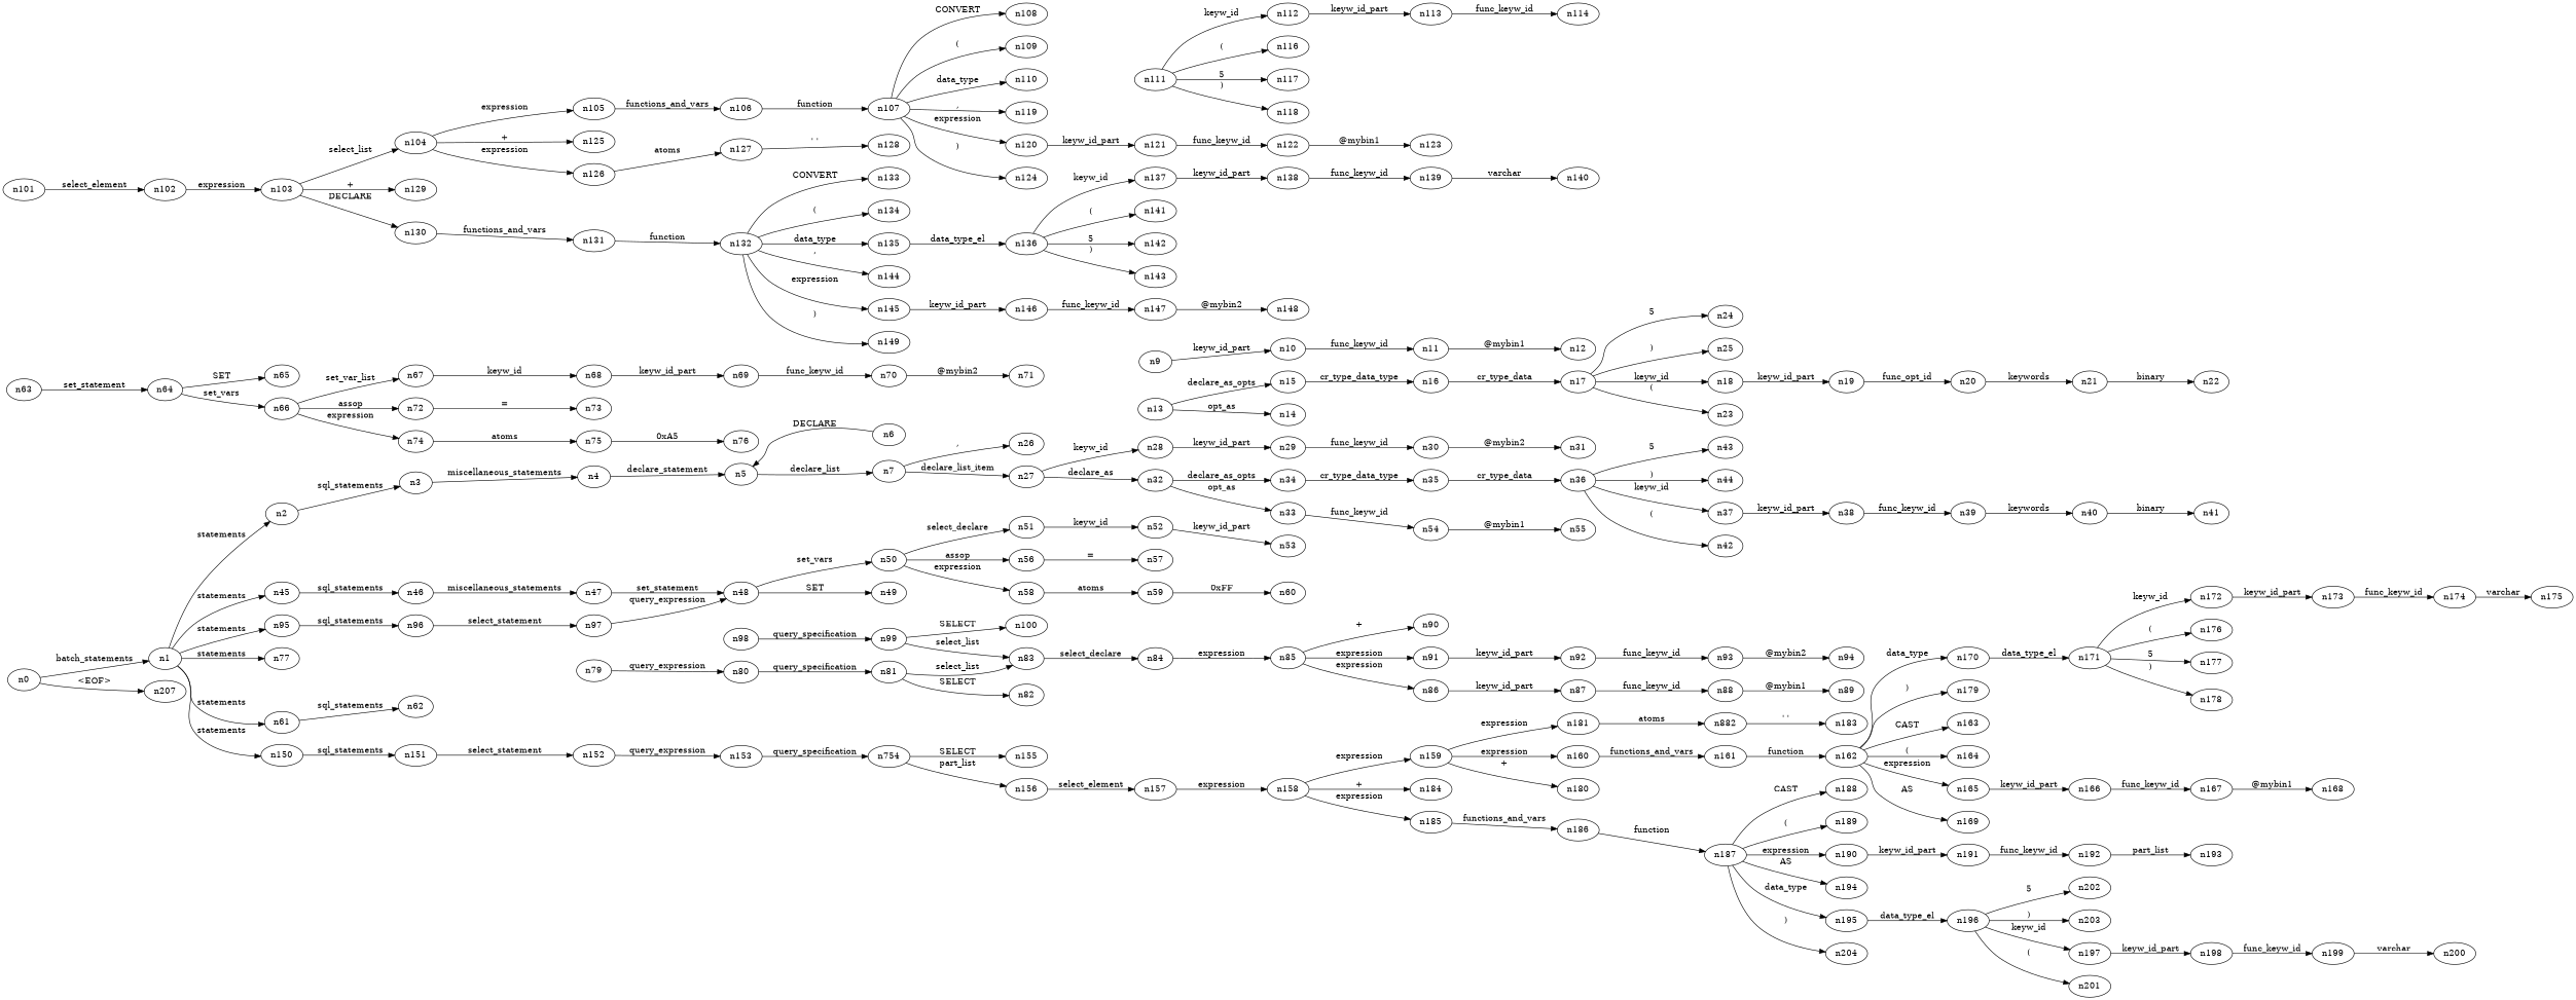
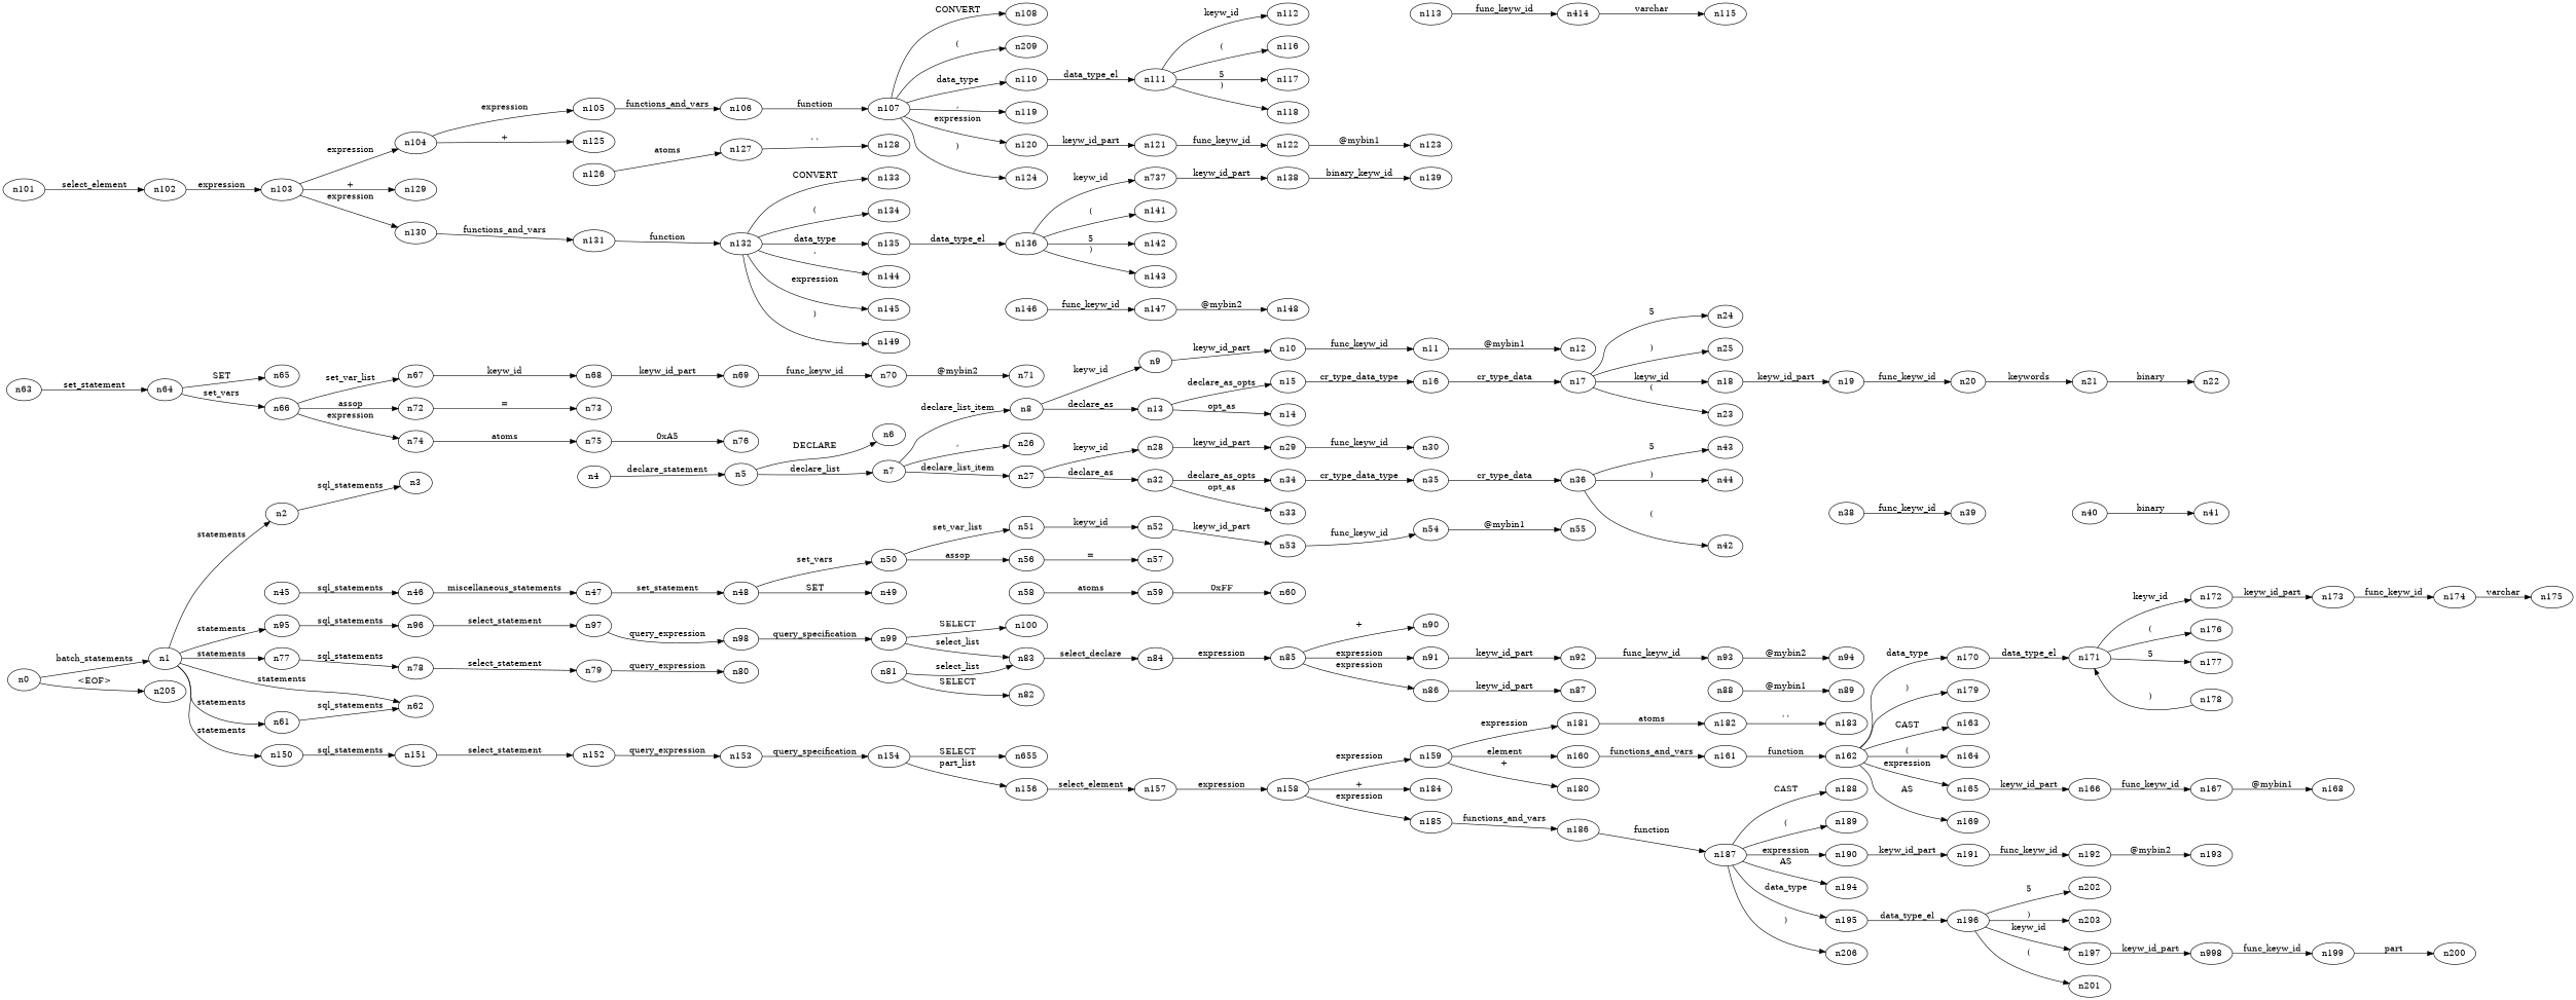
  digraph {
    rankdir=LR
    n0
    n1
-   n205 [label=n207]
+   n205
    n2
    n45
    n61
    n77
    n95
    n150
    n3
    n46
    n62
+   n78
    n96
    n151
    n4
    n5
    n6
    n7
+   n8
    n26
    n27
    n9
    n13
    n28
    n32
    n10
    n14
    n15
    n11
    n12
    n16
    n17
    n18
    n23
    n24
    n25
    n19
    n20
    n21
    n22
    n29
    n33
    n34
    n30
-   n31
    n35
    n36
-   n37
    n42
    n43
    n44
    n38
    n39
    n40
    n41
    n47
    n48
    n49
    n50
    n51
    n56
    n58
    n52
    n57
    n59
    n53
    n54
    n55
    n60
    n63
    n64
    n65
    n66
    n67
    n72
    n74
    n68
    n73
    n75
    n69
    n70
    n71
    n76
    n79
    n80
    n81
    n82
    n83
    n84
    n85
    n86
    n90
    n91
    n87
    n92
    n88
    n89
    n93
    n94
    n97
    n98
    n99
    n100
    n101
    n102
    n103
    n104
    n129
    n130
    n105
    n125
    n126
    n131
    n106
    n127
    n107
    n108
-   n109
+   n109 [label=n209]
    n110
    n119
    n120
    n124
    n111
    n121
    n112
    n116
    n117
    n118
    n113
-   n114
+   n114 [label=n414]
+   n115
    n122
    n123
    n128
    n132
    n133
    n134
    n135
    n144
    n145
    n149
    n136
    n146
-   n137
+   n137 [label=n737]
    n141
    n142
    n143
    n138
    n139
-   n140
    n147
    n148
    n152
    n153
-   n154 [label=n754]
-   n155
+   n154
+   n155 [label=n655]
    n156
    n157
    n158
    n159
    n184
    n185
    n160
    n180
    n181
    n186
    n161
-   n182 [label=n882]
+   n182
    n162
    n163
    n164
    n165
    n169
    n170
    n179
    n166
    n171
    n167
    n168
    n172
    n176
    n177
    n178
    n173
    n174
    n175
    n183
    n187
    n188
    n189
    n190
    n194
    n195
-   n204
+   n204 [label=n206]
    n191
    n196
    n192
    n193
    n197
    n201
    n202
    n203
-   n198
+   n198 [label=n998]
    n199
    n200
    n0 -> n1 [label=batch_statements]
    n0 -> n205 [label="<EOF>"]
    n1 -> n2 [label=statements]
-   n1 -> n45 [label=statements]
+   n1 -> n62 [label=statements]
    n1 -> n61 [label=statements]
    n1 -> n77 [label=statements]
    n1 -> n95 [label=statements]
    n1 -> n150 [label=statements]
    n2 -> n3 [label=sql_statements]
    n45 -> n46 [label=sql_statements]
    n61 -> n62 [label=sql_statements]
+   n77 -> n78 [label=sql_statements]
    n95 -> n96 [label=sql_statements]
    n150 -> n151 [label=sql_statements]
-   n3 -> n4 [label=miscellaneous_statements]
    n46 -> n47 [label=miscellaneous_statements]
+   n78 -> n79 [label=select_statement]
    n96 -> n97 [label=select_statement]
    n151 -> n152 [label=select_statement]
    n4 -> n5 [label=declare_statement]
-   n6 -> n5 [label=DECLARE]
+   n5 -> n6 [label=DECLARE]
    n5 -> n7 [label=declare_list]
+   n7 -> n8 [label=declare_list_item]
    n7 -> n26 [label=","]
    n7 -> n27 [label=declare_list_item]
+   n8 -> n9 [label=keyw_id]
+   n8 -> n13 [label=declare_as]
    n27 -> n28 [label=keyw_id]
    n27 -> n32 [label=declare_as]
    n9 -> n10 [label=keyw_id_part]
    n13 -> n14 [label=opt_as]
    n13 -> n15 [label=declare_as_opts]
    n28 -> n29 [label=keyw_id_part]
    n32 -> n33 [label=opt_as]
    n32 -> n34 [label=declare_as_opts]
    n10 -> n11 [label=func_keyw_id]
    n15 -> n16 [label=cr_type_data_type]
    n11 -> n12 [label="@mybin1"]
    n16 -> n17 [label=cr_type_data]
    n17 -> n18 [label=keyw_id]
    n17 -> n23 [label="("]
    n17 -> n24 [label=5]
    n17 -> n25 [label=")"]
    n18 -> n19 [label=keyw_id_part]
-   n19 -> n20 [label=func_opt_id]
+   n19 -> n20 [label=func_keyw_id]
    n20 -> n21 [label=keywords]
    n21 -> n22 [label=binary]
    n29 -> n30 [label=func_keyw_id]
    n34 -> n35 [label=cr_type_data_type]
-   n30 -> n31 [label="@mybin2"]
    n35 -> n36 [label=cr_type_data]
-   n36 -> n37 [label=keyw_id]
    n36 -> n42 [label="("]
    n36 -> n43 [label=5]
    n36 -> n44 [label=")"]
-   n37 -> n38 [label=keyw_id_part]
    n38 -> n39 [label=func_keyw_id]
-   n39 -> n40 [label=keywords]
    n40 -> n41 [label=binary]
    n47 -> n48 [label=set_statement]
    n48 -> n49 [label=SET]
    n48 -> n50 [label=set_vars]
-   n50 -> n51 [label=select_declare]
+   n50 -> n51 [label=set_var_list]
    n50 -> n56 [label=assop]
-   n50 -> n58 [label=expression]
    n51 -> n52 [label=keyw_id]
    n56 -> n57 [label="="]
    n58 -> n59 [label=atoms]
    n52 -> n53 [label=keyw_id_part]
    n59 -> n60 [label="0xFF"]
-   n33 -> n54 [label=func_keyw_id]
+   n53 -> n54 [label=func_keyw_id]
    n54 -> n55 [label="@mybin1"]
    n63 -> n64 [label=set_statement]
    n64 -> n65 [label=SET]
    n64 -> n66 [label=set_vars]
    n66 -> n67 [label=set_var_list]
    n66 -> n72 [label=assop]
    n66 -> n74 [label=expression]
    n67 -> n68 [label=keyw_id]
    n72 -> n73 [label="="]
    n74 -> n75 [label=atoms]
    n68 -> n69 [label=keyw_id_part]
    n75 -> n76 [label="0xA5"]
    n69 -> n70 [label=func_keyw_id]
    n70 -> n71 [label="@mybin2"]
    n79 -> n80 [label=query_expression]
-   n80 -> n81 [label=query_specification]
    n81 -> n82 [label=SELECT]
    n81 -> n83 [label=select_list]
    n83 -> n84 [label=select_declare]
    n84 -> n85 [label=expression]
    n85 -> n86 [label=expression]
    n85 -> n90 [label="+"]
    n85 -> n91 [label=expression]
    n86 -> n87 [label=keyw_id_part]
    n91 -> n92 [label=keyw_id_part]
-   n87 -> n88 [label=func_keyw_id]
    n92 -> n93 [label=func_keyw_id]
    n88 -> n89 [label="@mybin1"]
    n93 -> n94 [label="@mybin2"]
-   n97 -> n48 [label=query_expression]
+   n97 -> n98 [label=query_expression]
    n98 -> n99 [label=query_specification]
    n99 -> n83 [label=select_list]
    n99 -> n100 [label=SELECT]
    n101 -> n102 [label=select_element]
    n102 -> n103 [label=expression]
-   n103 -> n104 [label=select_list]
+   n103 -> n104 [label=expression]
    n103 -> n129 [label="+"]
-   n103 -> n130 [label=DECLARE]
+   n103 -> n130 [label=expression]
    n104 -> n105 [label=expression]
    n104 -> n125 [label="+"]
-   n104 -> n126 [label=expression]
    n130 -> n131 [label=functions_and_vars]
    n105 -> n106 [label=functions_and_vars]
    n126 -> n127 [label=atoms]
    n131 -> n132 [label=function]
    n106 -> n107 [label=function]
    n127 -> n128 [label="' '"]
    n107 -> n108 [label=CONVERT]
    n107 -> n109 [label="("]
    n107 -> n110 [label=data_type]
    n107 -> n119 [label=","]
    n107 -> n120 [label=expression]
    n107 -> n124 [label=")"]
+   n110 -> n111 [label=data_type_el]
    n120 -> n121 [label=keyw_id_part]
    n111 -> n112 [label=keyw_id]
    n111 -> n116 [label="("]
    n111 -> n117 [label=5]
    n111 -> n118 [label=")"]
    n121 -> n122 [label=func_keyw_id]
-   n112 -> n113 [label=keyw_id_part]
    n113 -> n114 [label=func_keyw_id]
+   n114 -> n115 [label=varchar]
    n122 -> n123 [label="@mybin1"]
    n132 -> n133 [label=CONVERT]
    n132 -> n134 [label="("]
    n132 -> n135 [label=data_type]
    n132 -> n144 [label=","]
    n132 -> n145 [label=expression]
    n132 -> n149 [label=")"]
    n135 -> n136 [label=data_type_el]
-   n145 -> n146 [label=keyw_id_part]
    n136 -> n137 [label=keyw_id]
    n136 -> n141 [label="("]
    n136 -> n142 [label=5]
    n136 -> n143 [label=")"]
    n146 -> n147 [label=func_keyw_id]
    n137 -> n138 [label=keyw_id_part]
-   n138 -> n139 [label=func_keyw_id]
-   n139 -> n140 [label=varchar]
+   n138 -> n139 [label=binary_keyw_id]
    n147 -> n148 [label="@mybin2"]
    n152 -> n153 [label=query_expression]
    n153 -> n154 [label=query_specification]
    n154 -> n155 [label=SELECT]
    n154 -> n156 [label=part_list]
    n156 -> n157 [label=select_element]
    n157 -> n158 [label=expression]
    n158 -> n159 [label=expression]
    n158 -> n184 [label="+"]
    n158 -> n185 [label=expression]
-   n159 -> n160 [label=expression]
+   n159 -> n160 [label=element]
    n159 -> n180 [label="+"]
    n159 -> n181 [label=expression]
    n185 -> n186 [label=functions_and_vars]
    n160 -> n161 [label=functions_and_vars]
    n181 -> n182 [label=atoms]
    n186 -> n187 [label=function]
    n161 -> n162 [label=function]
    n182 -> n183 [label="' '"]
    n162 -> n163 [label=CAST]
    n162 -> n164 [label="("]
    n162 -> n165 [label=expression]
    n162 -> n169 [label=AS]
    n162 -> n170 [label=data_type]
    n162 -> n179 [label=")"]
    n165 -> n166 [label=keyw_id_part]
    n170 -> n171 [label=data_type_el]
    n166 -> n167 [label=func_keyw_id]
    n171 -> n172 [label=keyw_id]
    n171 -> n176 [label="("]
    n171 -> n177 [label=5]
-   n171 -> n178 [label=")"]
+   n178 -> n171 [label=")"]
    n167 -> n168 [label="@mybin1"]
    n172 -> n173 [label=keyw_id_part]
    n173 -> n174 [label=func_keyw_id]
    n174 -> n175 [label=varchar]
    n187 -> n188 [label=CAST]
    n187 -> n189 [label="("]
    n187 -> n190 [label=expression]
    n187 -> n194 [label=AS]
    n187 -> n195 [label=data_type]
    n187 -> n204 [label=")"]
    n190 -> n191 [label=keyw_id_part]
    n195 -> n196 [label=data_type_el]
    n191 -> n192 [label=func_keyw_id]
    n196 -> n197 [label=keyw_id]
    n196 -> n201 [label="("]
    n196 -> n202 [label=5]
    n196 -> n203 [label=")"]
-   n192 -> n193 [label=part_list]
+   n192 -> n193 [label="@mybin2"]
    n197 -> n198 [label=keyw_id_part]
    n198 -> n199 [label=func_keyw_id]
-   n199 -> n200 [label=varchar]
+   n199 -> n200 [label=part]
  }
